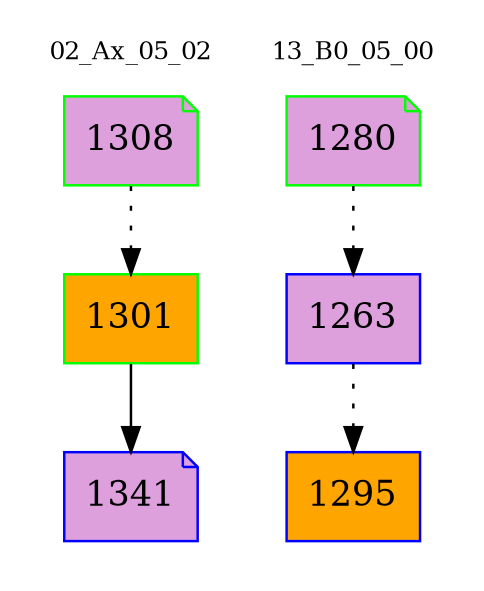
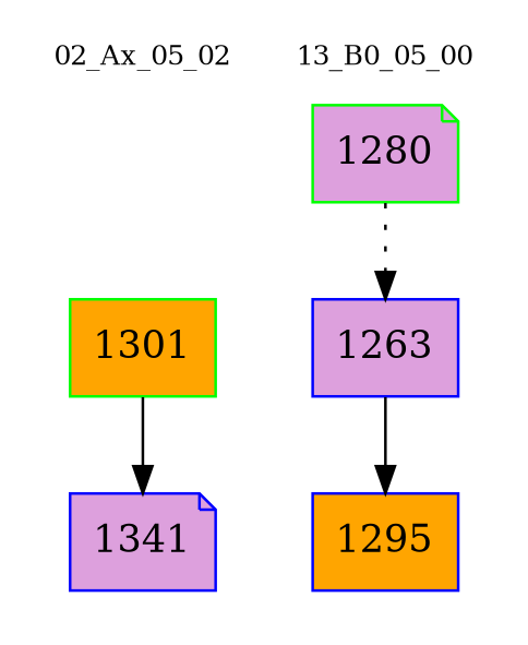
  digraph {
    fontname="DejaVu Serif"
    node [color=green fillcolor=plum fontname="DejaVu Serif" shape=note style=filled]
    edge [color=black fontname="DejaVu Serif" style=dotted]
-   n1 [label=1308]
    n2 [fillcolor=orange label=1301 shape=box]
    n3 [color=blue label=1341]
    n4 [label=1280]
    n5 [color=blue label=1263 shape=box]
    n6 [color=blue fillcolor=orange label=1295 shape=box]
    subgraph cluster_1 {
      color=white
      fontsize=10
      label="02_Ax_05_02"
-     n1
      n2
      n3
    }
    subgraph cluster_2 {
      color=white
      fontsize=10
      label="13_B0_05_00"
      n4
      n5
      n6
    }
-   n1 -> n2
    n2 -> n3 [style=solid]
    n4 -> n5
-   n5 -> n6
+   n5 -> n6 [style=solid]
  }
